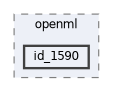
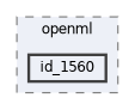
  digraph {
    compound=true
-   n1 [color=grey25 fillcolor="#edf0f7" fontname=Helvetica fontsize=10 height=0.2 label=id_1590 shape=box style="filled,bold" width=0.4]
+   n1 [color=grey25 fillcolor="#edf0f7" fontname=Helvetica fontsize=10 height=0.2 label=id_1560 shape=box style="filled,bold" width=0.4]
    subgraph cluster_1 {
      bgcolor="#edf0f7"
      fontname=Helvetica
      fontsize=10
      label=openml
      pencolor=grey50
      style="filled,dashed"
      n1
    }
  }
